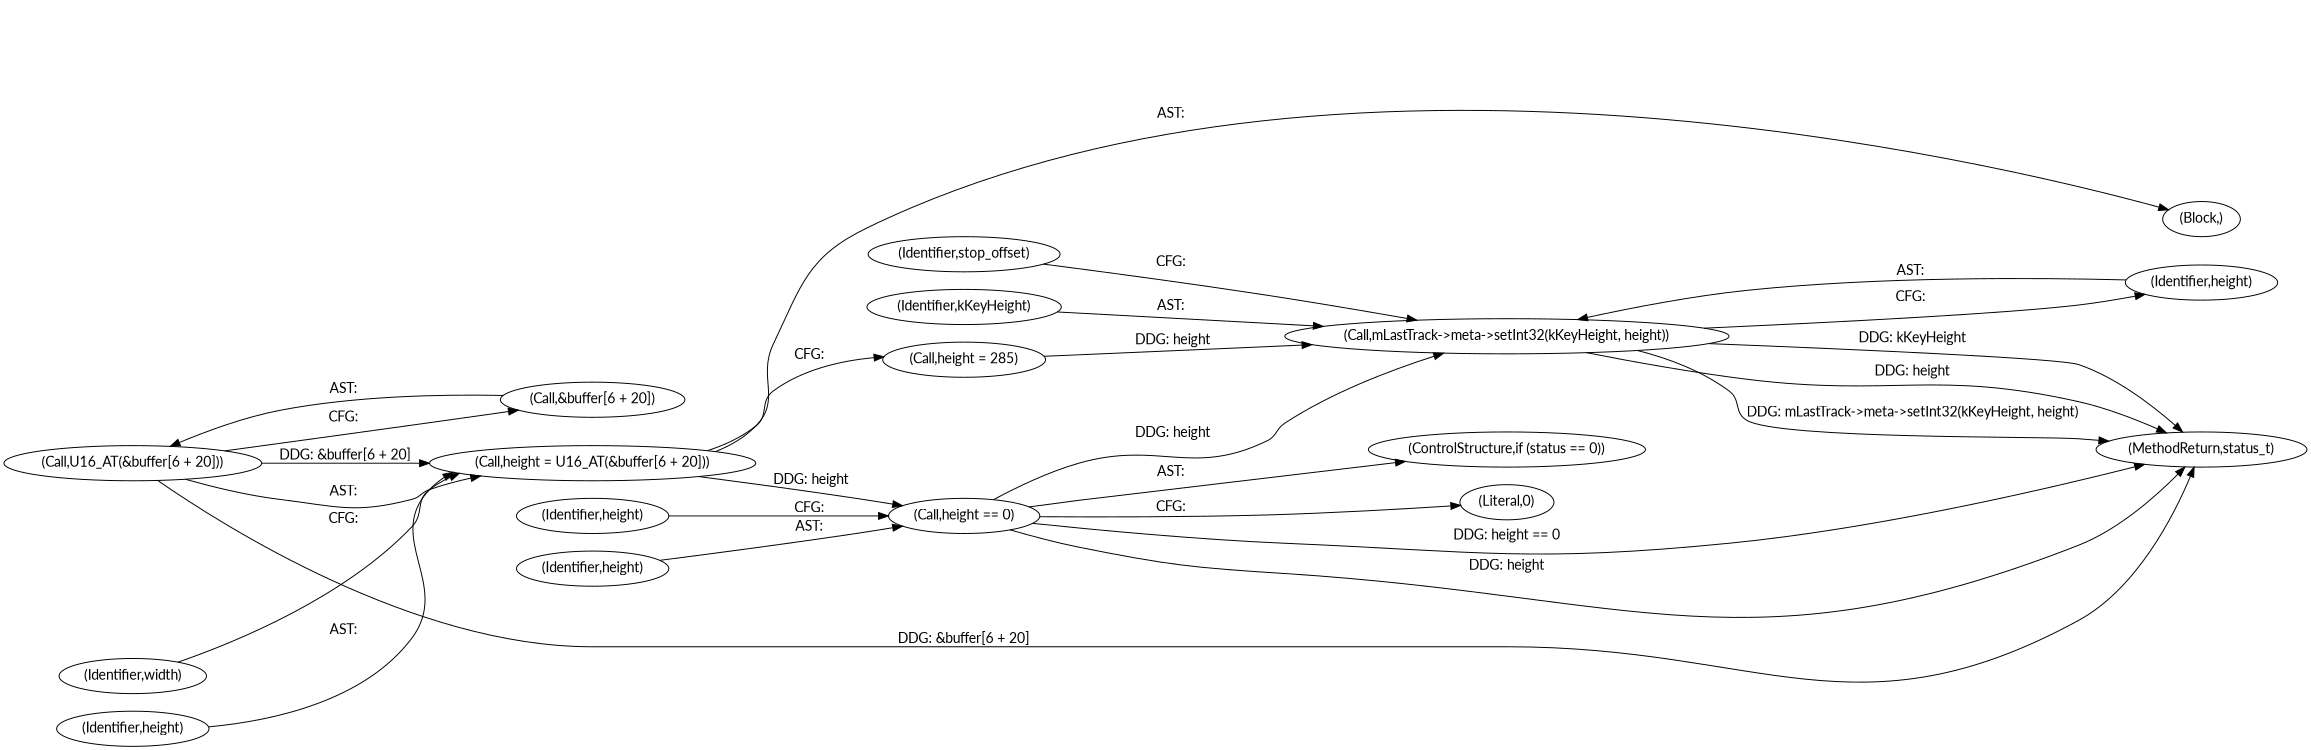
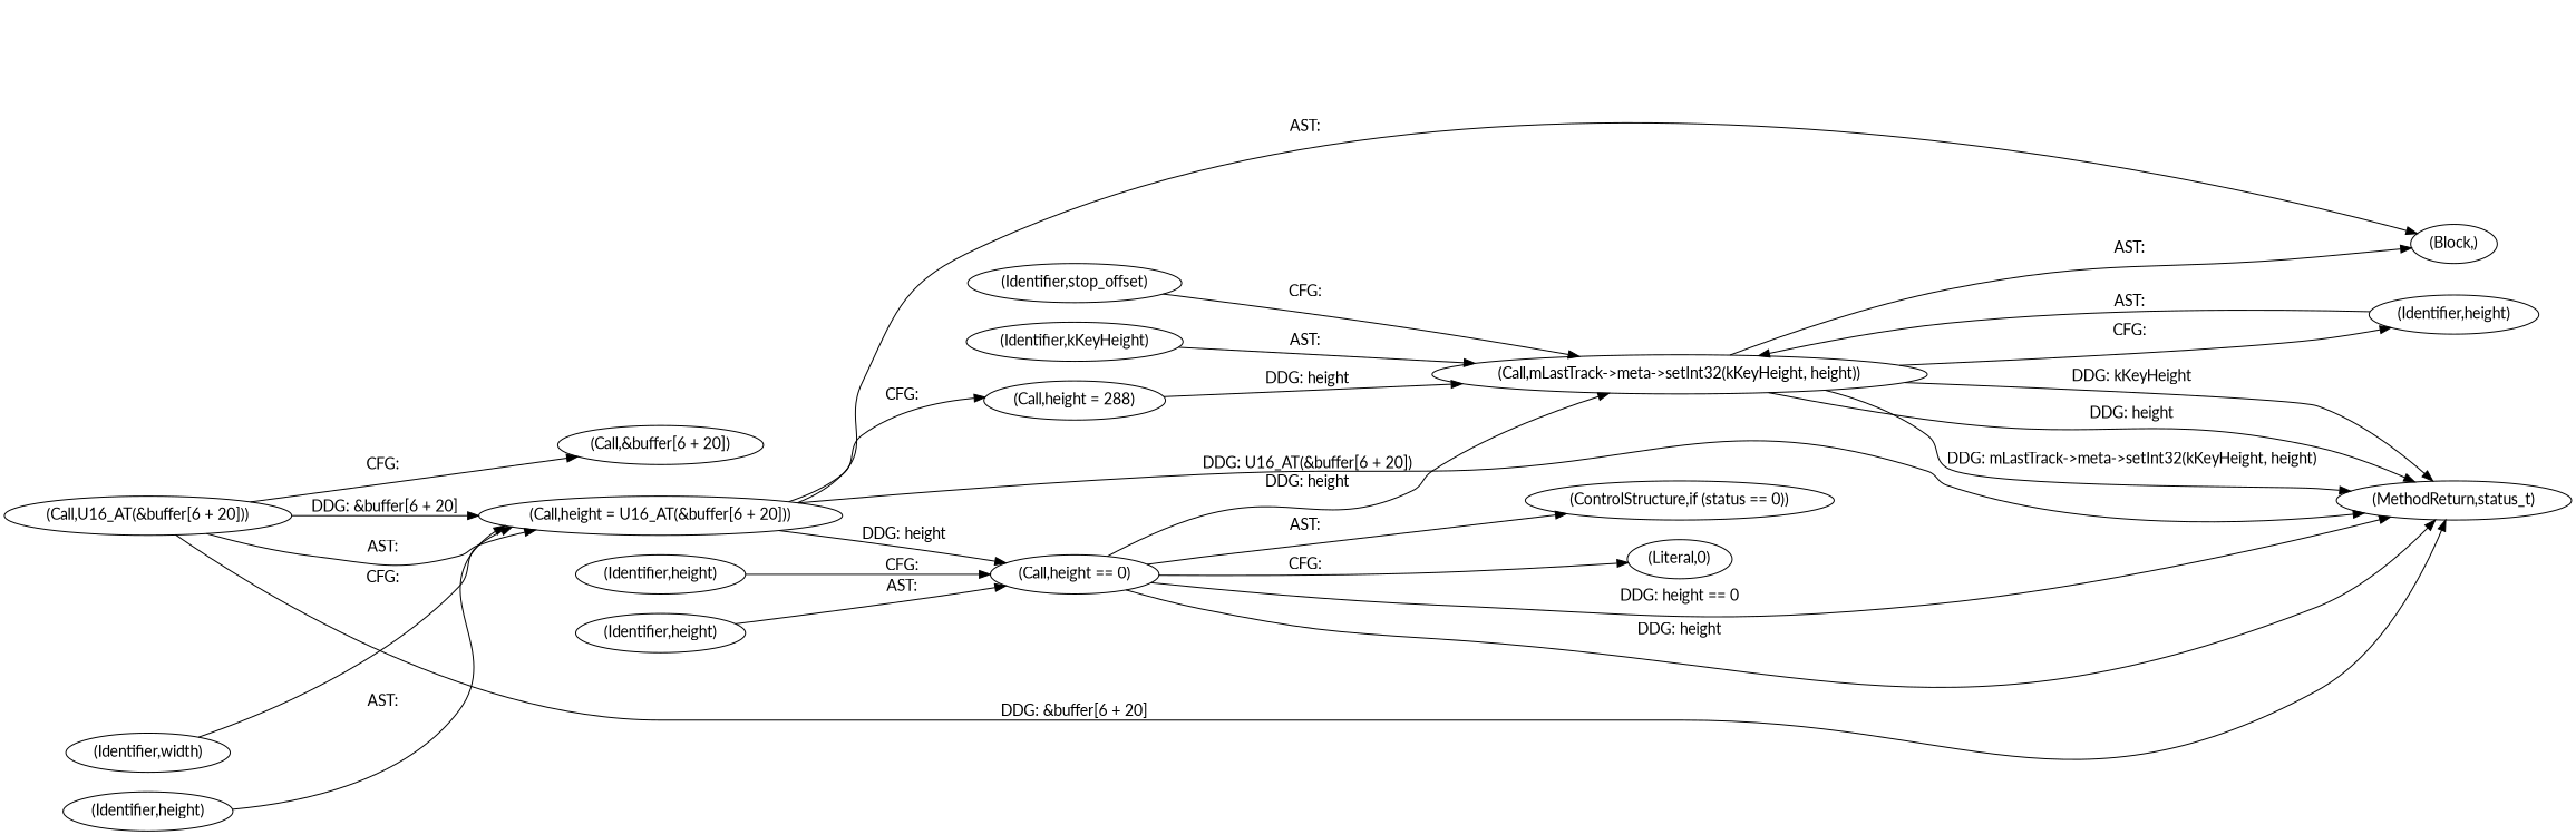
  digraph {
    fontname=Lato
    rankdir=LR
    node [fontname=Lato]
    edge [fontname=Lato]
    n1 [label="(Call,U16_AT(&buffer[6 + 20]))"]
    n2 [label="(Call,height = U16_AT(&buffer[6 + 20]))"]
    n3 [label="(MethodReturn,status_t)"]
    n4 [label="(Call,&buffer[6 + 20])"]
    n5 [label="(Call,height == 0)"]
    n6 [label="(Block,)"]
-   n7 [label="(Call,height = 285)"]
+   n7 [label="(Call,height = 288)"]
    n8 [label="(Call,mLastTrack->meta->setInt32(kKeyHeight, height))"]
    n9 [label="(ControlStructure,if (status == 0))"]
    n10 [label="(Literal,0)"]
    n11 [label="(Identifier,height)"]
    n12 [label="(Identifier,height)"]
    n13 [label="(Identifier,width)"]
    n14 [label="(Identifier,height)"]
    n15 [label="(Identifier,stop_offset)"]
    n16 [label="(Identifier,kKeyHeight)"]
    n17 [label="(Identifier,height)"]
    n1 -> n2 [label="AST: "]
    n1 -> n2 [label="DDG: &buffer[6 + 20]"]
    n1 -> n3 [label="DDG: &buffer[6 + 20]"]
    n1 -> n4 [label="CFG: "]
+   n2 -> n3 [label="DDG: U16_AT(&buffer[6 + 20])"]
    n2 -> n5 [label="DDG: height"]
    n2 -> n6 [label="AST: "]
    n2 -> n7 [label="CFG: "]
-   n4 -> n1 [label="AST: "]
    n5 -> n3 [label="DDG: height == 0"]
    n5 -> n3 [label="DDG: height"]
    n5 -> n8 [label="DDG: height"]
    n5 -> n9 [label="AST: "]
    n5 -> n10 [label="CFG: "]
    n7 -> n8 [label="DDG: height"]
    n8 -> n3 [label="DDG: height"]
    n8 -> n3 [label="DDG: mLastTrack->meta->setInt32(kKeyHeight, height)"]
    n8 -> n3 [label="DDG: kKeyHeight"]
+   n8 -> n6 [label="AST: "]
    n8 -> n11 [label="CFG: "]
    n11 -> n8 [label="AST: "]
    n12 -> n5 [label="AST: "]
    n13 -> n2 [label="CFG: "]
    n14 -> n2 [label="AST: "]
    n15 -> n8 [label="CFG: "]
    n16 -> n8 [label="AST: "]
    n17 -> n5 [label="CFG: "]
  }
